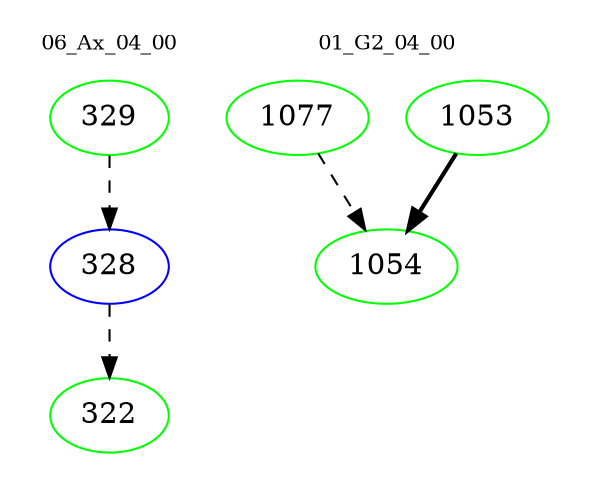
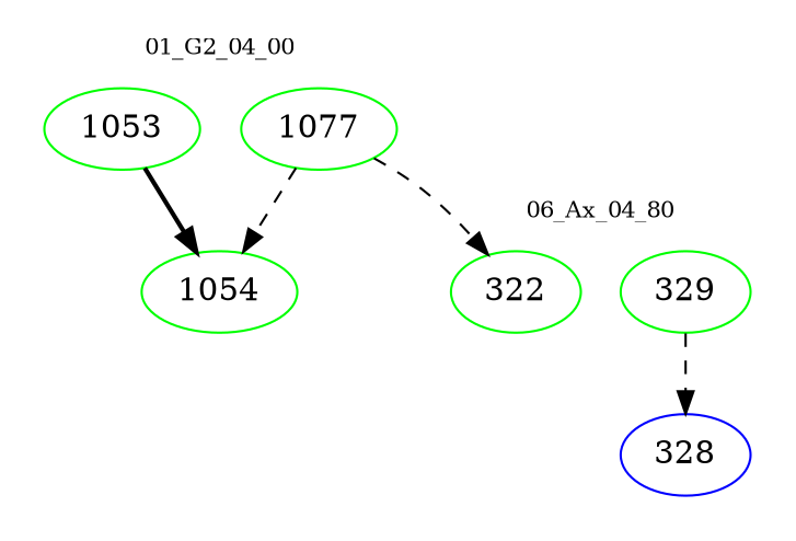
  digraph {
    node [color=green]
    edge [color=black style=dashed]
    n1 [label=329]
    n2 [color=blue label=328]
    n3 [label=322]
    n4 [label=1053]
    n5 [label=1054]
    n6 [label=1077]
    subgraph cluster_1 {
      color=white
      fontsize=10
-     label="06_Ax_04_00"
+     label="06_Ax_04_80"
      n1
      n2
      n3
    }
    subgraph cluster_2 {
      color=white
      fontsize=10
      label="01_G2_04_00"
      n4
      n5
      n6
    }
    n1 -> n2
-   n2 -> n3
+   n6 -> n3
    n4 -> n5 [style=bold]
    n6 -> n5
  }
